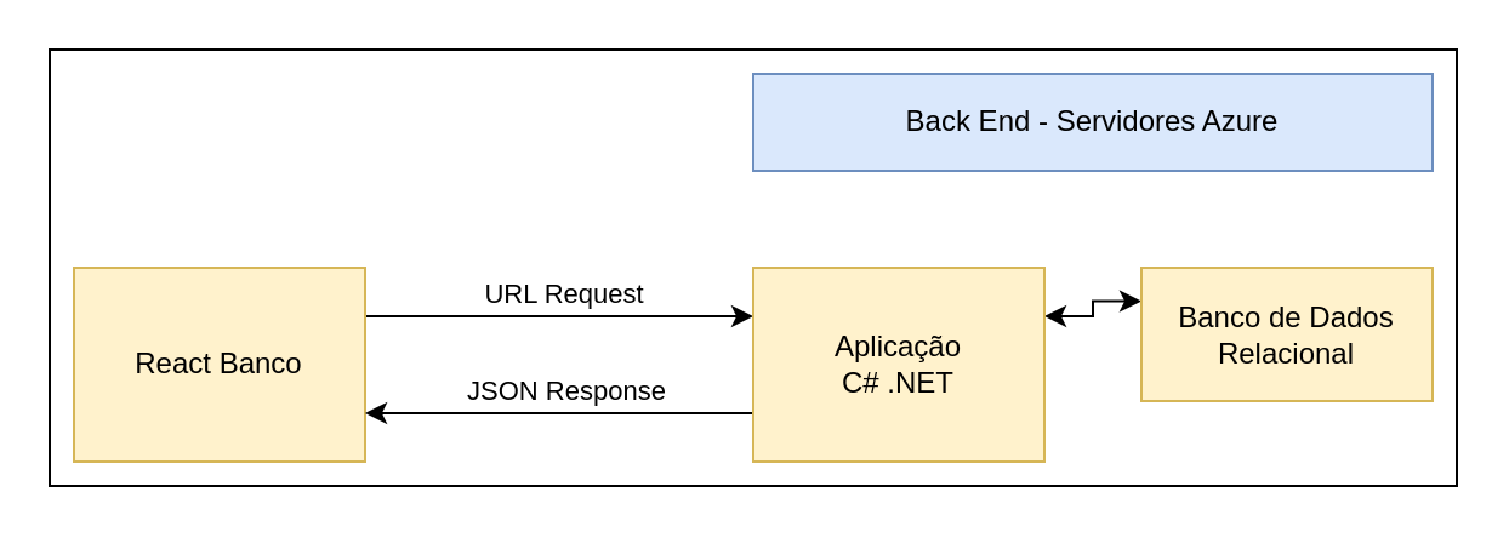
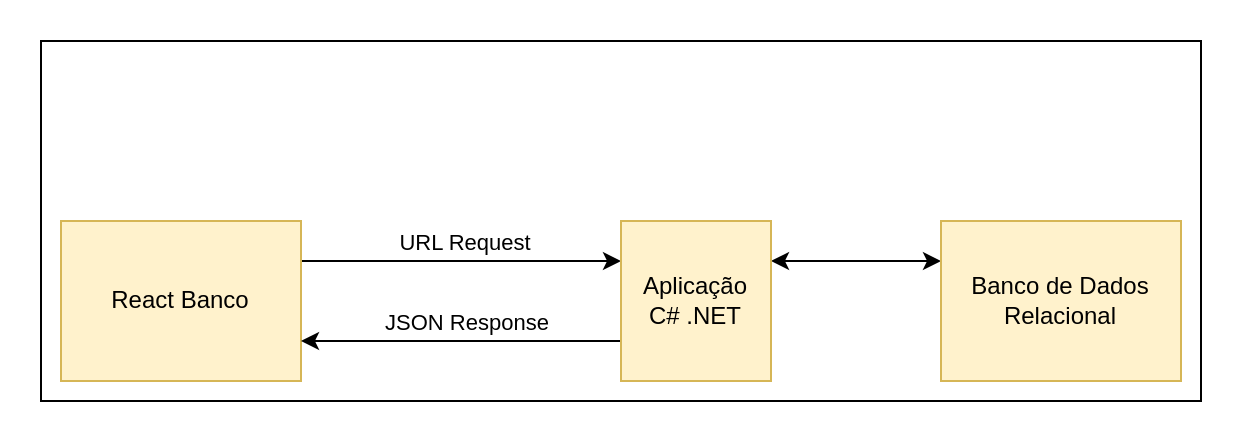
  <mxCell id="0" />
  <mxCell id="1" parent="0" />
  <mxCell id="2" value="" style="rounded=0;whiteSpace=wrap;html=1;" vertex="1" parent="1"><mxGeometry x="20" y="20" width="580" height="180" as="geometry" /></mxCell>
  <mxCell id="3" style="edgeStyle=orthogonalEdgeStyle;rounded=0;orthogonalLoop=1;jettySize=auto;html=1;entryX=0;entryY=0.25;entryDx=0;entryDy=0;exitX=1;exitY=0.25;exitDx=0;exitDy=0;" edge="1" parent="1" source="5" target="10"><mxGeometry relative="1" as="geometry" /></mxCell>
  <mxCell id="4" value="URL Request" style="edgeLabel;html=1;align=center;verticalAlign=middle;resizable=0;points=[];" vertex="1" connectable="0" parent="3"><mxGeometry x="0.196" y="-1" relative="1" as="geometry"><mxPoint x="-15" y="-11" as="offset" /></mxGeometry></mxCell>
  <mxCell id="5" value="React Banco" style="rounded=0;whiteSpace=wrap;html=1;fillColor=#fff2cc;strokeColor=#d6b656;" vertex="1" parent="1"><mxGeometry x="30" y="110" width="120" height="80" as="geometry" /></mxCell>
- <mxCell id="6" value="Back End - Servidores Azure" style="rounded=0;whiteSpace=wrap;html=1;fillColor=#dae8fc;strokeColor=#6c8ebf;" vertex="1" parent="1"><mxGeometry x="310" y="30" width="280" height="40" as="geometry" /></mxCell>
  <mxCell id="7" style="edgeStyle=orthogonalEdgeStyle;rounded=0;orthogonalLoop=1;jettySize=auto;html=1;exitX=1;exitY=0.25;exitDx=0;exitDy=0;entryX=0;entryY=0.25;entryDx=0;entryDy=0;startArrow=classic;startFill=1;" edge="1" parent="1" source="10" target="11"><mxGeometry relative="1" as="geometry" /></mxCell>
  <mxCell id="8" style="edgeStyle=orthogonalEdgeStyle;rounded=0;orthogonalLoop=1;jettySize=auto;html=1;entryX=1;entryY=0.75;entryDx=0;entryDy=0;exitX=0;exitY=0.75;exitDx=0;exitDy=0;" edge="1" parent="1" source="10" target="5"><mxGeometry relative="1" as="geometry" /></mxCell>
  <mxCell id="9" value="JSON Response" style="edgeLabel;html=1;align=center;verticalAlign=middle;resizable=0;points=[];" vertex="1" connectable="0" parent="8"><mxGeometry x="-0.027" relative="1" as="geometry"><mxPoint y="-10" as="offset" /></mxGeometry></mxCell>
- <mxCell id="10" value="Aplicação&lt;br&gt;C# .NET" style="rounded=0;whiteSpace=wrap;html=1;fillColor=#fff2cc;strokeColor=#d6b656;" vertex="1" parent="1"><mxGeometry x="310" y="110" width="120" height="80" as="geometry" /></mxCell>
- <mxCell id="11" value="Banco de Dados Relacional" style="rounded=0;whiteSpace=wrap;html=1;fillColor=#fff2cc;strokeColor=#d6b656;" vertex="1" parent="1"><mxGeometry x="470" y="110" width="120" height="55" as="geometry" /></mxCell>
+ <mxCell id="10" value="Aplicação&lt;br&gt;C# .NET" style="rounded=0;whiteSpace=wrap;html=1;fillColor=#fff2cc;strokeColor=#d6b656;" vertex="1" parent="1"><mxGeometry x="310" y="110" width="75" height="80" as="geometry" /></mxCell>
+ <mxCell id="11" value="Banco de Dados Relacional" style="rounded=0;whiteSpace=wrap;html=1;fillColor=#fff2cc;strokeColor=#d6b656;" vertex="1" parent="1"><mxGeometry x="470" y="110" width="120" height="80" as="geometry" /></mxCell>
